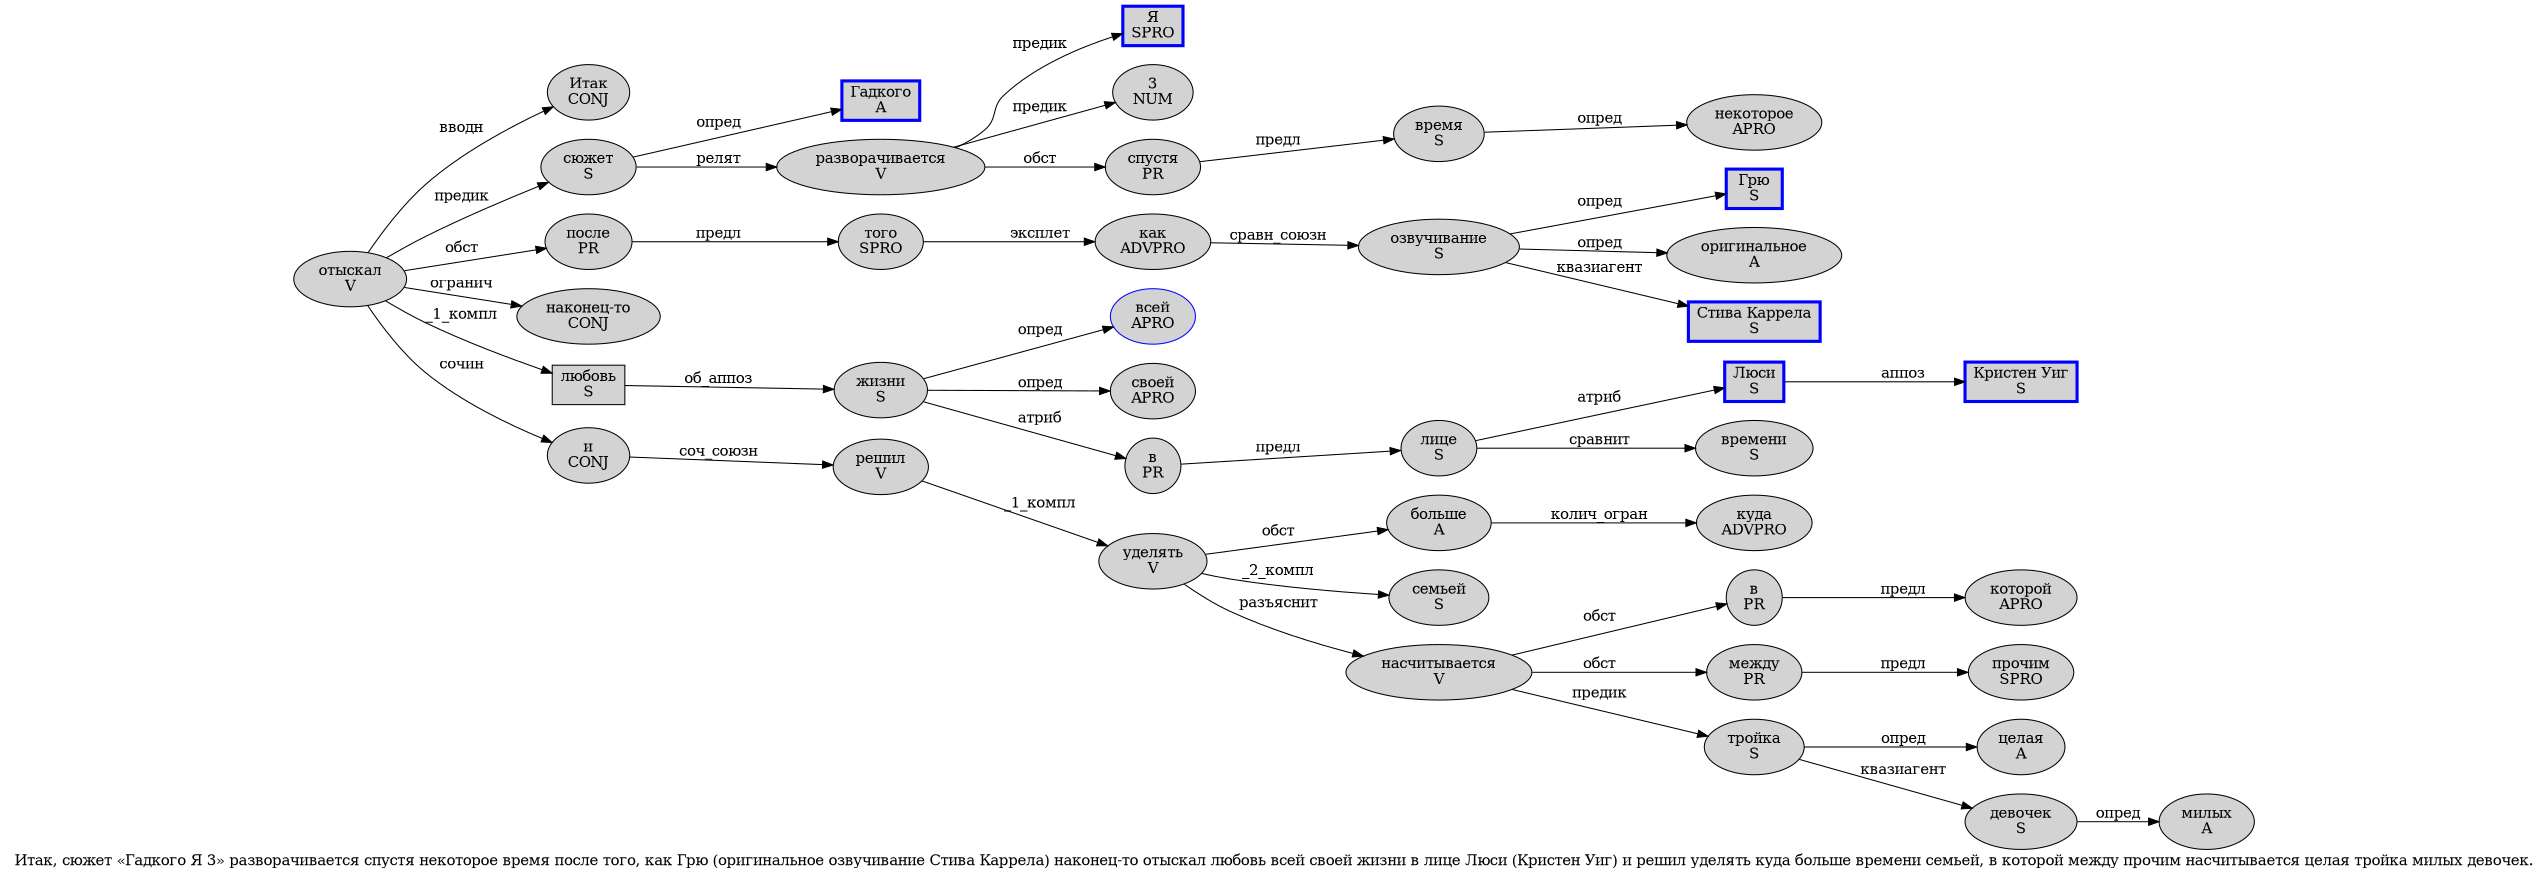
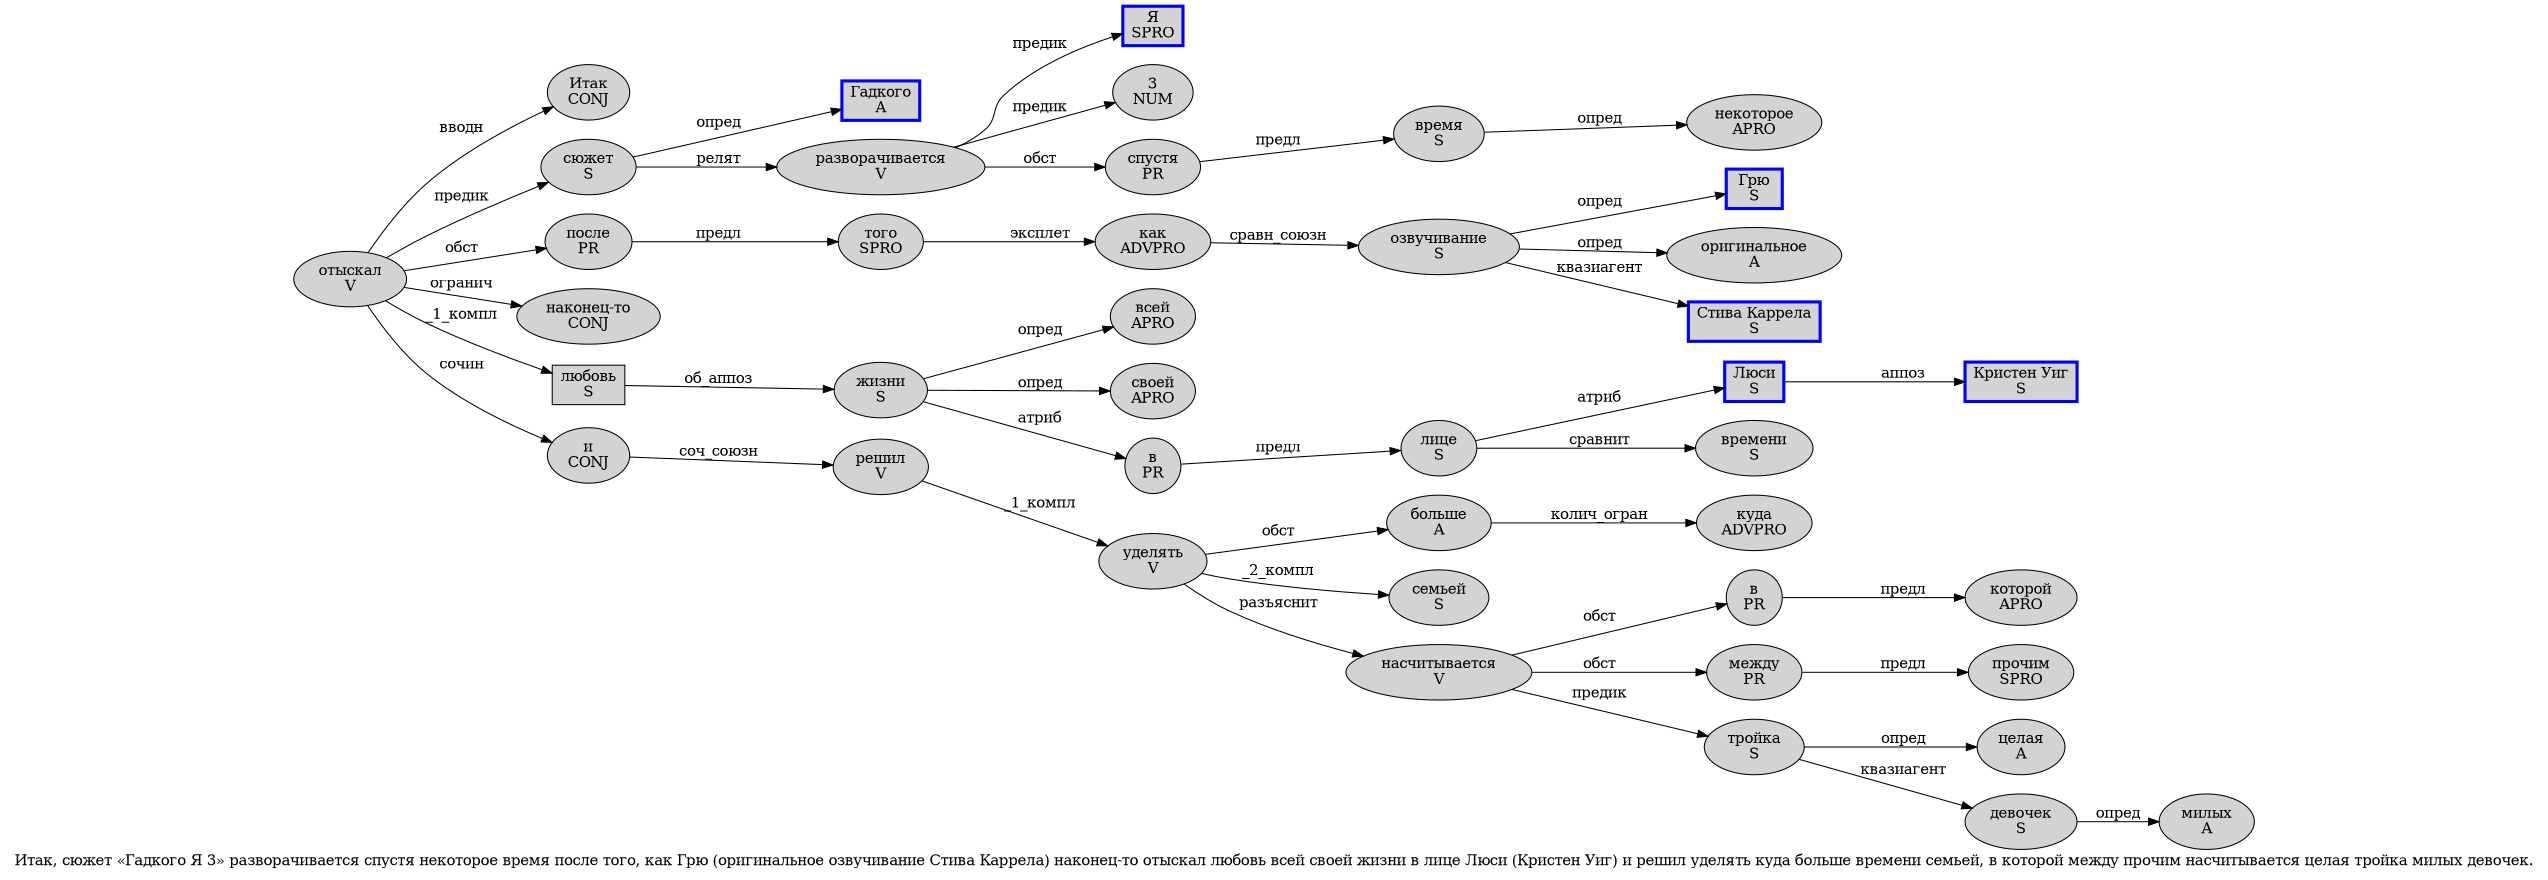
  digraph {
    label="Итак, сюжет «Гадкого Я 3» разворачивается спустя некоторое время после того, как Грю (оригинальное озвучивание Стива Каррела) наконец-то отыскал любовь всей своей жизни в лице Люси (Кристен Уиг) и решил уделять куда больше времени семьей, в которой между прочим насчитывается целая тройка милых девочек."
    rankdir=LR
    node [fillcolor=lightgray penwidth=1 shape=ellipse style=filled]
    n1 [label="Итак\nCONJ"]
    n2 [label="сюжет\nS"]
    n3 [color=blue label="Гадкого\nA" penwidth=3 shape=box]
    n4 [label="разворачивается\nV"]
    n5 [color=blue label="Я\nSPRO" penwidth=3 shape=box]
    n6 [label="3\nNUM"]
    n7 [label="спустя\nPR"]
    n8 [label="время\nS"]
    n9 [label="некоторое\nAPRO"]
    n10 [label="после\nPR"]
    n11 [label="того\nSPRO"]
    n12 [label="как\nADVPRO"]
    n13 [label="озвучивание\nS"]
    n14 [color=blue label="Грю\nS" penwidth=3 shape=box]
    n15 [label="оригинальное\nA"]
    n16 [color=blue label="Стива Каррела\nS" penwidth=3 shape=box]
    n17 [label="наконец-то\nCONJ"]
    n18 [label="отыскал\nV"]
    n19 [label="любовь\nS" shape=box]
    n20 [label="и\nCONJ"]
    n21 [label="жизни\nS"]
    n22 [label="решил\nV"]
-   n23 [label="всей\nAPRO" color=blue]
+   n23 [label="всей\nAPRO"]
    n24 [label="своей\nAPRO"]
    n25 [label="в\nPR"]
    n26 [label="лице\nS"]
    n27 [color=blue label="Люси\nS" penwidth=3 shape=box]
    n28 [label="времени\nS"]
    n29 [color=blue label="Кристен Уиг\nS" penwidth=3 shape=box]
    n30 [label="уделять\nV"]
    n31 [label="больше\nA"]
    n32 [label="семьей\nS"]
    n33 [label="насчитывается\nV"]
    n34 [label="куда\nADVPRO"]
    n35 [label="в\nPR"]
    n36 [label="между\nPR"]
    n37 [label="тройка\nS"]
    n38 [label="которой\nAPRO"]
    n39 [label="прочим\nSPRO"]
    n40 [label="целая\nA"]
    n41 [label="девочек\nS"]
    n42 [label="милых\nA"]
    n2 -> n3 [label="опред"]
    n2 -> n4 [label="релят"]
    n4 -> n5 [label="предик"]
    n4 -> n6 [label="предик"]
    n4 -> n7 [label="обст"]
    n7 -> n8 [label="предл"]
    n8 -> n9 [label="опред"]
    n10 -> n11 [label="предл"]
    n11 -> n12 [label="эксплет"]
    n12 -> n13 [label="сравн_союзн"]
    n13 -> n14 [label="опред"]
    n13 -> n15 [label="опред"]
    n13 -> n16 [label="квазиагент"]
    n18 -> n1 [label="вводн"]
    n18 -> n2 [label="предик"]
    n18 -> n10 [label="обст"]
    n18 -> n17 [label="огранич"]
    n18 -> n19 [label="_1_компл"]
    n18 -> n20 [label="сочин"]
    n19 -> n21 [label="об_аппоз"]
    n20 -> n22 [label="соч_союзн"]
    n21 -> n23 [label="опред"]
    n21 -> n24 [label="опред"]
    n21 -> n25 [label="атриб"]
    n22 -> n30 [label="_1_компл"]
    n25 -> n26 [label="предл"]
    n26 -> n27 [label="атриб"]
    n26 -> n28 [label="сравнит"]
    n27 -> n29 [label="аппоз"]
    n30 -> n31 [label="обст"]
    n30 -> n32 [label="_2_компл"]
    n30 -> n33 [label="разъяснит"]
    n31 -> n34 [label="колич_огран"]
    n33 -> n35 [label="обст"]
    n33 -> n36 [label="обст"]
    n33 -> n37 [label="предик"]
    n35 -> n38 [label="предл"]
    n36 -> n39 [label="предл"]
    n37 -> n40 [label="опред"]
    n37 -> n41 [label="квазиагент"]
    n41 -> n42 [label="опред"]
  }
